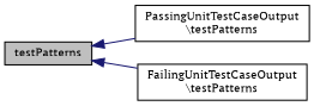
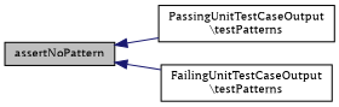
  digraph {
    rankdir=LR
    fontname="PT Serif"
    node [color=black fillcolor=white fontname="PT Serif" fontsize=10 shape=record style=filled]
    edge [color=midnightblue dir=back fontname="PT Serif" fontsize=10 labelfontname=Helvetica labelfontsize=10 style=solid]
-   n1 [fillcolor=grey75 fontcolor=black height=0.2 label=testPatterns width=0.4]
+   n1 [fillcolor=grey75 fontcolor=black height=0.2 label=assertNoPattern width=0.4]
    n2 [height=0.2 label="PassingUnitTestCaseOutput\l\\testPatterns" width=0.4]
    n3 [height=0.2 label="FailingUnitTestCaseOutput\l\\testPatterns" width=0.4]
    n1 -> n2
    n1 -> n3
  }
